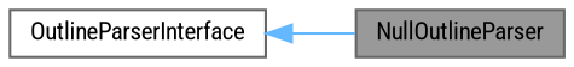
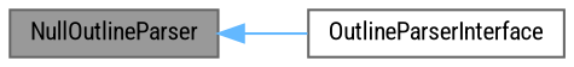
  digraph {
    rankdir=LR
    fontname="Roboto Condensed"
    node [color=gray40 fontname="Roboto Condensed" fontsize=10 shape=box style=filled]
    n1 [fillcolor=grey60 fontcolor=black height=0.2 label=NullOutlineParser width=0.4]
    n2 [fillcolor=white height=0.2 label=OutlineParserInterface width=0.4]
-   n2 -> n1 [color=steelblue1 dir=back fontname="Roboto Condensed" fontsize=10 labelfontname=Helvetica labelfontsize=10 style=solid]
+   n1 -> n2 [color=steelblue1 dir=back fontname="Roboto Condensed" fontsize=10 labelfontname=Helvetica labelfontsize=10 style=solid]
  }
